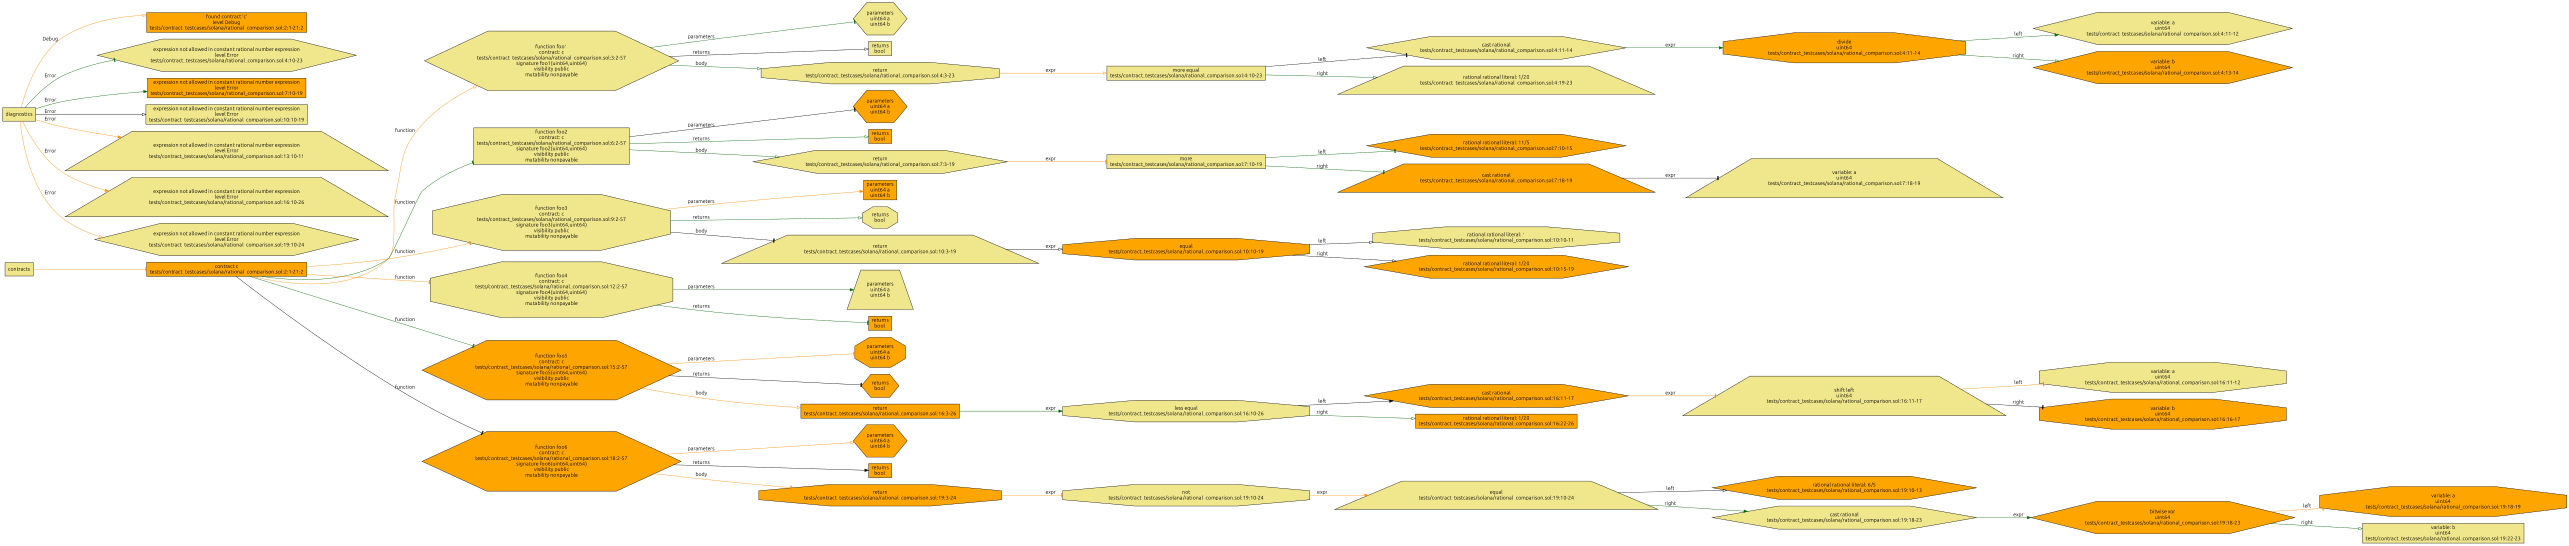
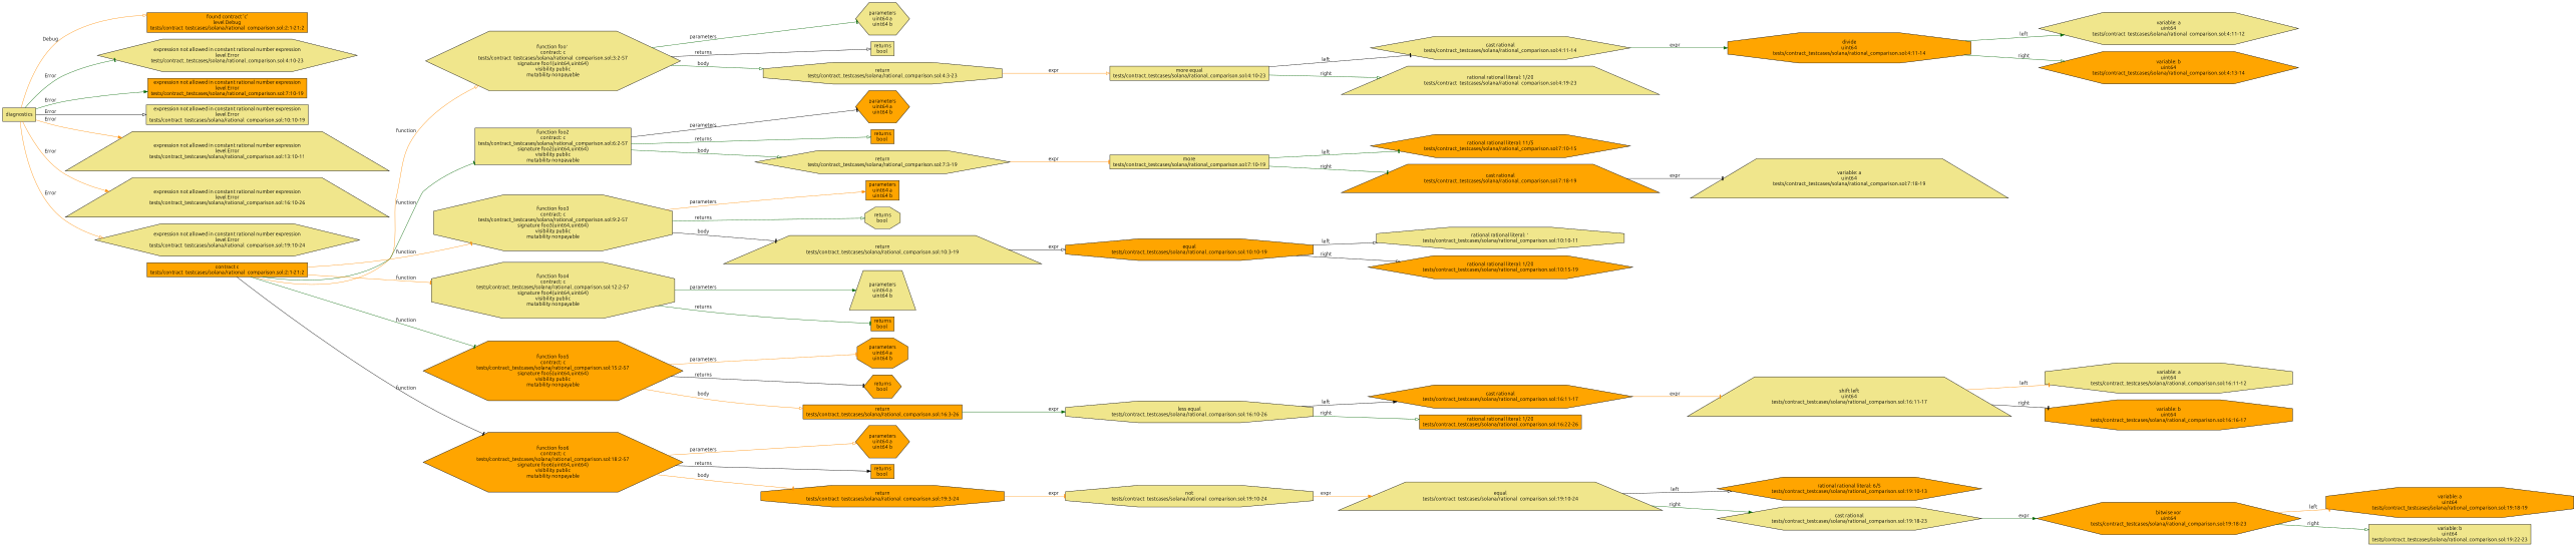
  strict digraph {
    rankdir=LR
    fontname=Ubuntu
    node [style=filled fillcolor=khaki shape=hexagon fontname=Ubuntu]
    edge [color=darkgreen arrowhead=tee fontname=Ubuntu]
    n1 [label="contract c\ntests/contract_testcases/solana/rational_comparison.sol:2:1-21:2" fillcolor=orange shape=box]
    n2 [label="function foo1\ncontract: c\ntests/contract_testcases/solana/rational_comparison.sol:3:2-57\nsignature foo1(uint64,uint64)\nvisibility public\nmutability nonpayable"]
    n3 [label="function foo2\ncontract: c\ntests/contract_testcases/solana/rational_comparison.sol:6:2-57\nsignature foo2(uint64,uint64)\nvisibility public\nmutability nonpayable" shape=box]
    n4 [label="function foo3\ncontract: c\ntests/contract_testcases/solana/rational_comparison.sol:9:2-57\nsignature foo3(uint64,uint64)\nvisibility public\nmutability nonpayable" shape=octagon]
    n5 [label="function foo4\ncontract: c\ntests/contract_testcases/solana/rational_comparison.sol:12:2-57\nsignature foo4(uint64,uint64)\nvisibility public\nmutability nonpayable" shape=octagon]
    n6 [label="function foo5\ncontract: c\ntests/contract_testcases/solana/rational_comparison.sol:15:2-57\nsignature foo5(uint64,uint64)\nvisibility public\nmutability nonpayable" fillcolor=orange]
    n7 [label="function foo6\ncontract: c\ntests/contract_testcases/solana/rational_comparison.sol:18:2-57\nsignature foo6(uint64,uint64)\nvisibility public\nmutability nonpayable" fillcolor=orange]
    n8 [label="parameters\nuint64 a\nuint64 b"]
    n9 [label="returns\nbool " shape=box]
    n10 [label="return\ntests/contract_testcases/solana/rational_comparison.sol:4:3-23" shape=octagon]
    n11 [label="more equal\ntests/contract_testcases/solana/rational_comparison.sol:4:10-23" shape=box]
    n12 [label="cast rational\ntests/contract_testcases/solana/rational_comparison.sol:4:11-14"]
    n13 [label="rational rational literal: 1/20\ntests/contract_testcases/solana/rational_comparison.sol:4:19-23" shape=trapezium]
    n14 [label="divide\nuint64\ntests/contract_testcases/solana/rational_comparison.sol:4:11-14" fillcolor=orange shape=octagon]
    n15 [label="variable: a\nuint64\ntests/contract_testcases/solana/rational_comparison.sol:4:11-12"]
    n16 [label="variable: b\nuint64\ntests/contract_testcases/solana/rational_comparison.sol:4:13-14" fillcolor=orange]
    n17 [label="parameters\nuint64 a\nuint64 b" fillcolor=orange]
    n18 [label="returns\nbool " fillcolor=orange shape=box]
    n19 [label="return\ntests/contract_testcases/solana/rational_comparison.sol:7:3-19"]
    n20 [label="more\ntests/contract_testcases/solana/rational_comparison.sol:7:10-19" shape=box]
    n21 [label="rational rational literal: 11/5\ntests/contract_testcases/solana/rational_comparison.sol:7:10-15" fillcolor=orange]
    n22 [label="cast rational\ntests/contract_testcases/solana/rational_comparison.sol:7:18-19" fillcolor=orange shape=trapezium]
    n23 [label="variable: a\nuint64\ntests/contract_testcases/solana/rational_comparison.sol:7:18-19" shape=trapezium]
    n24 [label="parameters\nuint64 a\nuint64 b" fillcolor=orange shape=box]
    n25 [label="returns\nbool " shape=octagon]
    n26 [label="return\ntests/contract_testcases/solana/rational_comparison.sol:10:3-19" shape=trapezium]
    n27 [label="equal\ntests/contract_testcases/solana/rational_comparison.sol:10:10-19" fillcolor=orange shape=octagon]
    n28 [label="rational rational literal: 1\ntests/contract_testcases/solana/rational_comparison.sol:10:10-11" shape=octagon]
    n29 [label="rational rational literal: 1/20\ntests/contract_testcases/solana/rational_comparison.sol:10:15-19" fillcolor=orange]
    n30 [label="parameters\nuint64 a\nuint64 b" shape=trapezium]
    n31 [label="returns\nbool " fillcolor=orange shape=box]
    n32 [label="parameters\nuint64 a\nuint64 b" fillcolor=orange shape=octagon]
    n33 [label="returns\nbool " fillcolor=orange]
    n34 [label="return\ntests/contract_testcases/solana/rational_comparison.sol:16:3-26" fillcolor=orange shape=box]
    n35 [label="less equal\ntests/contract_testcases/solana/rational_comparison.sol:16:10-26" shape=octagon]
    n36 [label="cast rational\ntests/contract_testcases/solana/rational_comparison.sol:16:11-17" fillcolor=orange]
    n37 [label="rational rational literal: 1/20\ntests/contract_testcases/solana/rational_comparison.sol:16:22-26" fillcolor=orange shape=box]
    n38 [label="shift left\nuint64\ntests/contract_testcases/solana/rational_comparison.sol:16:11-17" shape=trapezium]
    n39 [label="variable: a\nuint64\ntests/contract_testcases/solana/rational_comparison.sol:16:11-12" shape=octagon]
    n40 [label="variable: b\nuint64\ntests/contract_testcases/solana/rational_comparison.sol:16:16-17" fillcolor=orange shape=octagon]
    n41 [label="parameters\nuint64 a\nuint64 b" fillcolor=orange]
    n42 [label="returns\nbool " fillcolor=orange shape=box]
    n43 [label="return\ntests/contract_testcases/solana/rational_comparison.sol:19:3-24" fillcolor=orange shape=octagon]
    n44 [label="not\ntests/contract_testcases/solana/rational_comparison.sol:19:10-24" shape=octagon]
    n45 [label="equal\ntests/contract_testcases/solana/rational_comparison.sol:19:10-24" shape=trapezium]
    n46 [label="rational rational literal: 6/5\ntests/contract_testcases/solana/rational_comparison.sol:19:10-13" fillcolor=orange]
    n47 [label="cast rational\ntests/contract_testcases/solana/rational_comparison.sol:19:18-23"]
    n48 [label="bitwise xor\nuint64\ntests/contract_testcases/solana/rational_comparison.sol:19:18-23" fillcolor=orange]
    n49 [label="variable: a\nuint64\ntests/contract_testcases/solana/rational_comparison.sol:19:18-19" fillcolor=orange shape=octagon]
    n50 [label="variable: b\nuint64\ntests/contract_testcases/solana/rational_comparison.sol:19:22-23" shape=box]
    n51 [label="found contract 'c'\nlevel Debug\ntests/contract_testcases/solana/rational_comparison.sol:2:1-21:2" fillcolor=orange shape=box]
    n52 [label="expression not allowed in constant rational number expression\nlevel Error\ntests/contract_testcases/solana/rational_comparison.sol:4:10-23"]
    n53 [label="expression not allowed in constant rational number expression\nlevel Error\ntests/contract_testcases/solana/rational_comparison.sol:7:10-19" fillcolor=orange shape=box]
    n54 [label="expression not allowed in constant rational number expression\nlevel Error\ntests/contract_testcases/solana/rational_comparison.sol:10:10-19" shape=box]
    n55 [label="expression not allowed in constant rational number expression\nlevel Error\ntests/contract_testcases/solana/rational_comparison.sol:13:10-11" shape=trapezium]
    n56 [label="expression not allowed in constant rational number expression\nlevel Error\ntests/contract_testcases/solana/rational_comparison.sol:16:10-26" shape=trapezium]
    n57 [label="expression not allowed in constant rational number expression\nlevel Error\ntests/contract_testcases/solana/rational_comparison.sol:19:10-24"]
-   contracts [shape=box]
    diagnostics [shape=box]
    n1 -> n2 [label=function color=darkorange arrowhead=onormal]
    n1 -> n3 [label=function]
    n1 -> n4 [label=function color=darkorange]
    n1 -> n5 [label=function color=darkorange]
    n1 -> n6 [label=function]
    n1 -> n7 [label=function color=black]
    n2 -> n8 [label=parameters]
    n2 -> n9 [label=returns color=black arrowhead=onormal]
    n2 -> n10 [label=body arrowhead=onormal]
    n3 -> n17 [label=parameters color=black]
    n3 -> n18 [label=returns arrowhead=onormal]
    n3 -> n19 [label=body arrowhead=onormal]
    n4 -> n24 [label=parameters color=darkorange arrowhead=normal]
    n4 -> n25 [label=returns arrowhead=onormal]
    n4 -> n26 [label=body color=black]
    n5 -> n30 [label=parameters arrowhead=normal]
    n5 -> n31 [label=returns]
    n6 -> n32 [label=parameters color=darkorange]
    n6 -> n33 [label=returns color=black]
    n6 -> n34 [label=body color=darkorange arrowhead=onormal]
    n7 -> n41 [label=parameters color=darkorange arrowhead=onormal]
    n7 -> n42 [label=returns color=black arrowhead=normal]
    n7 -> n43 [label=body color=darkorange]
    n10 -> n11 [label=expr color=darkorange arrowhead=onormal]
    n11 -> n12 [label=left color=black]
    n11 -> n13 [label=right arrowhead=onormal]
    n12 -> n14 [label=expr arrowhead=normal]
    n14 -> n15 [label=left arrowhead=normal]
    n14 -> n16 [label=right arrowhead=onormal]
    n19 -> n20 [label=expr color=darkorange]
    n20 -> n21 [label=left]
    n20 -> n22 [label=right]
    n22 -> n23 [label=expr color=black]
    n26 -> n27 [label=expr color=black arrowhead=onormal]
    n27 -> n28 [label=left color=black arrowhead=onormal]
    n27 -> n29 [label=right color=black arrowhead=onormal]
    n34 -> n35 [label=expr arrowhead=normal]
    n35 -> n36 [label=left color=black arrowhead=normal]
    n35 -> n37 [label=right arrowhead=onormal]
    n36 -> n38 [label=expr color=darkorange]
    n38 -> n39 [label=left color=darkorange]
    n38 -> n40 [label=right color=black]
    n43 -> n44 [label=expr color=darkorange]
    n44 -> n45 [label=expr color=darkorange arrowhead=normal]
    n45 -> n46 [label=left color=black arrowhead=onormal]
    n45 -> n47 [label=right arrowhead=normal]
    n47 -> n48 [label=expr arrowhead=normal]
    n48 -> n49 [label=left color=darkorange]
    n48 -> n50 [label=right arrowhead=onormal]
-   contracts -> n1 [color=darkorange]
    diagnostics -> n51 [label=Debug color=darkorange arrowhead=onormal]
    diagnostics -> n52 [label=Error]
    diagnostics -> n53 [label=Error arrowhead=normal]
    diagnostics -> n54 [label=Error color=black arrowhead=onormal]
    diagnostics -> n55 [label=Error color=darkorange arrowhead=normal]
    diagnostics -> n56 [label=Error color=darkorange arrowhead=normal]
    diagnostics -> n57 [label=Error color=darkorange arrowhead=onormal]
  }
